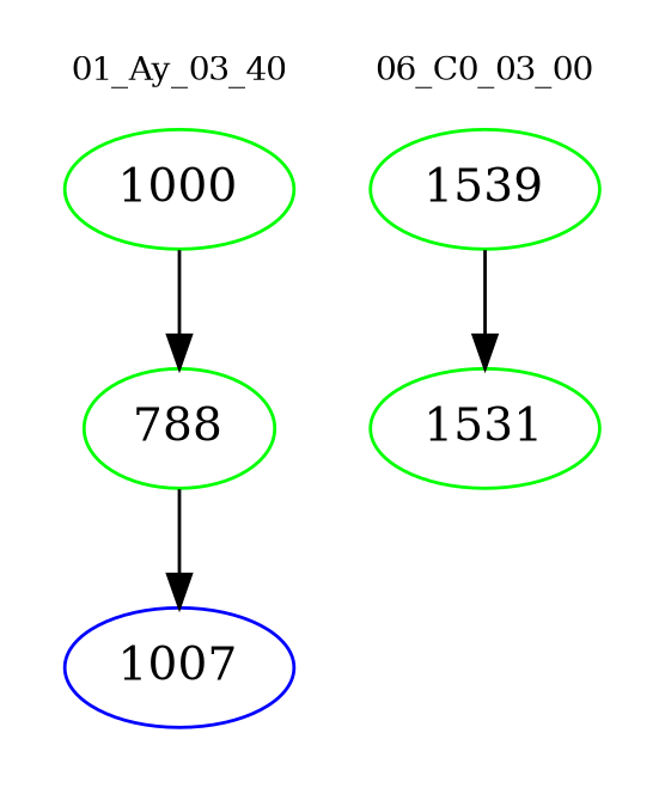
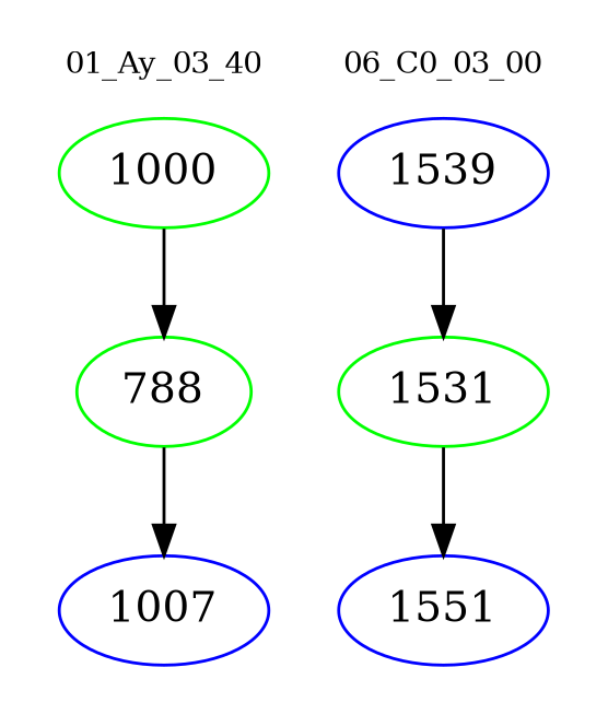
  digraph {
    node [color=green]
    edge [color=black]
    n1 [label=1000]
    n2 [label=788]
    n3 [color=blue label=1007]
-   n4 [label=1539]
+   n4 [color=blue label=1539]
    n5 [label=1531]
+   n6 [color=blue label=1551]
    subgraph cluster_1 {
      color=white
      fontsize=10
      label="01_Ay_03_40"
      n1
      n2
      n3
    }
    subgraph cluster_2 {
      color=white
      fontsize=10
      label="06_C0_03_00"
      n4
      n5
+     n6
    }
    n1 -> n2
    n2 -> n3
    n4 -> n5
+   n5 -> n6
  }
